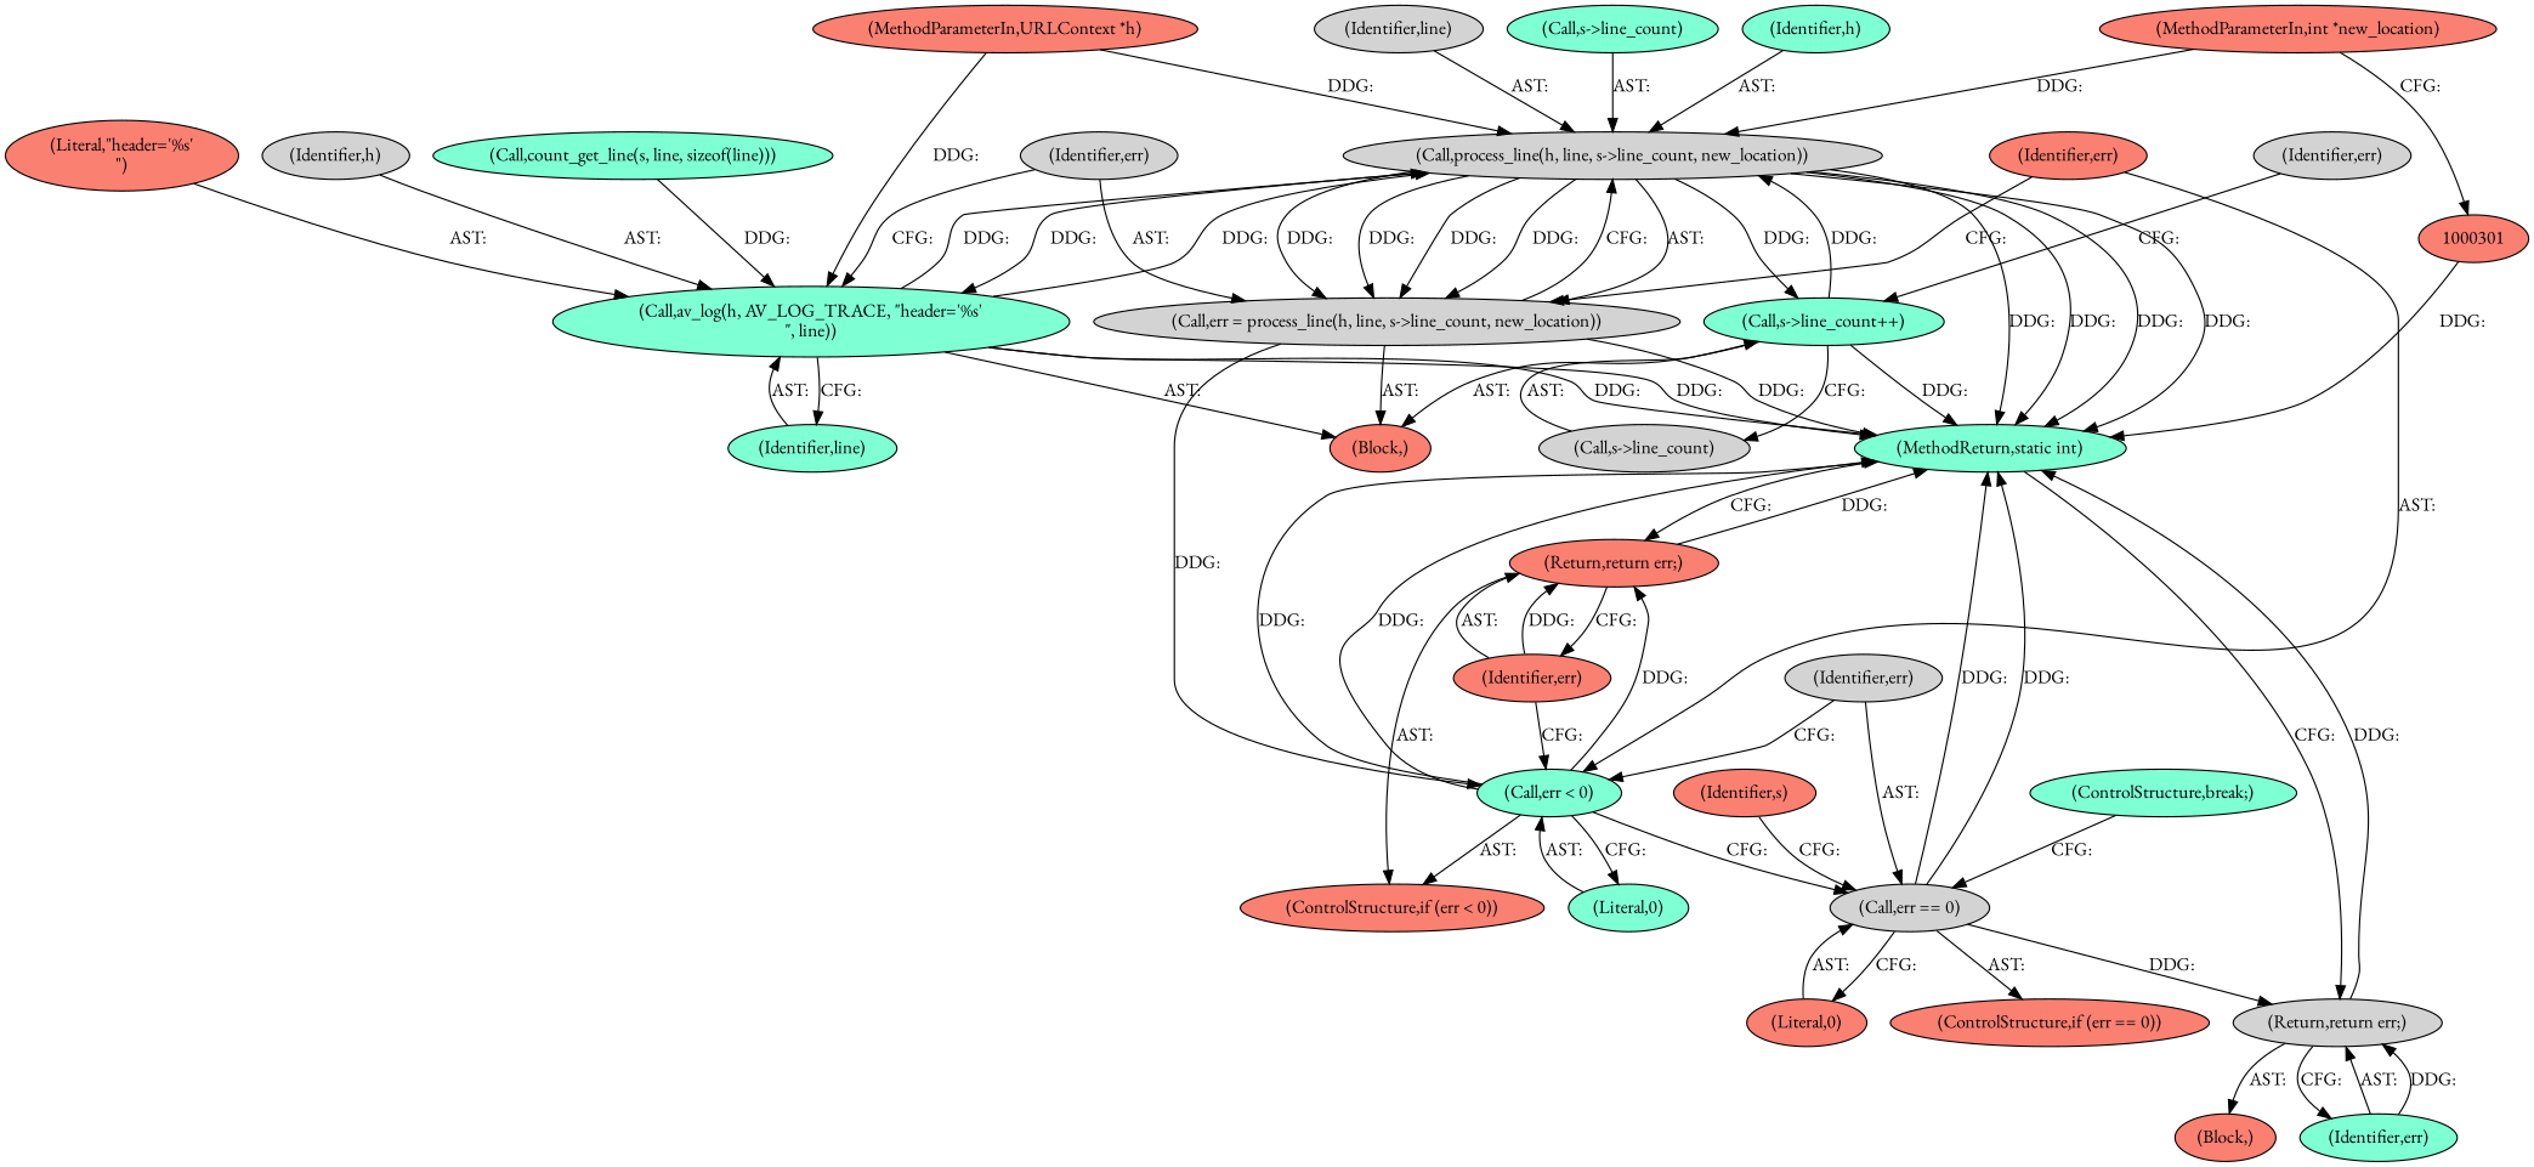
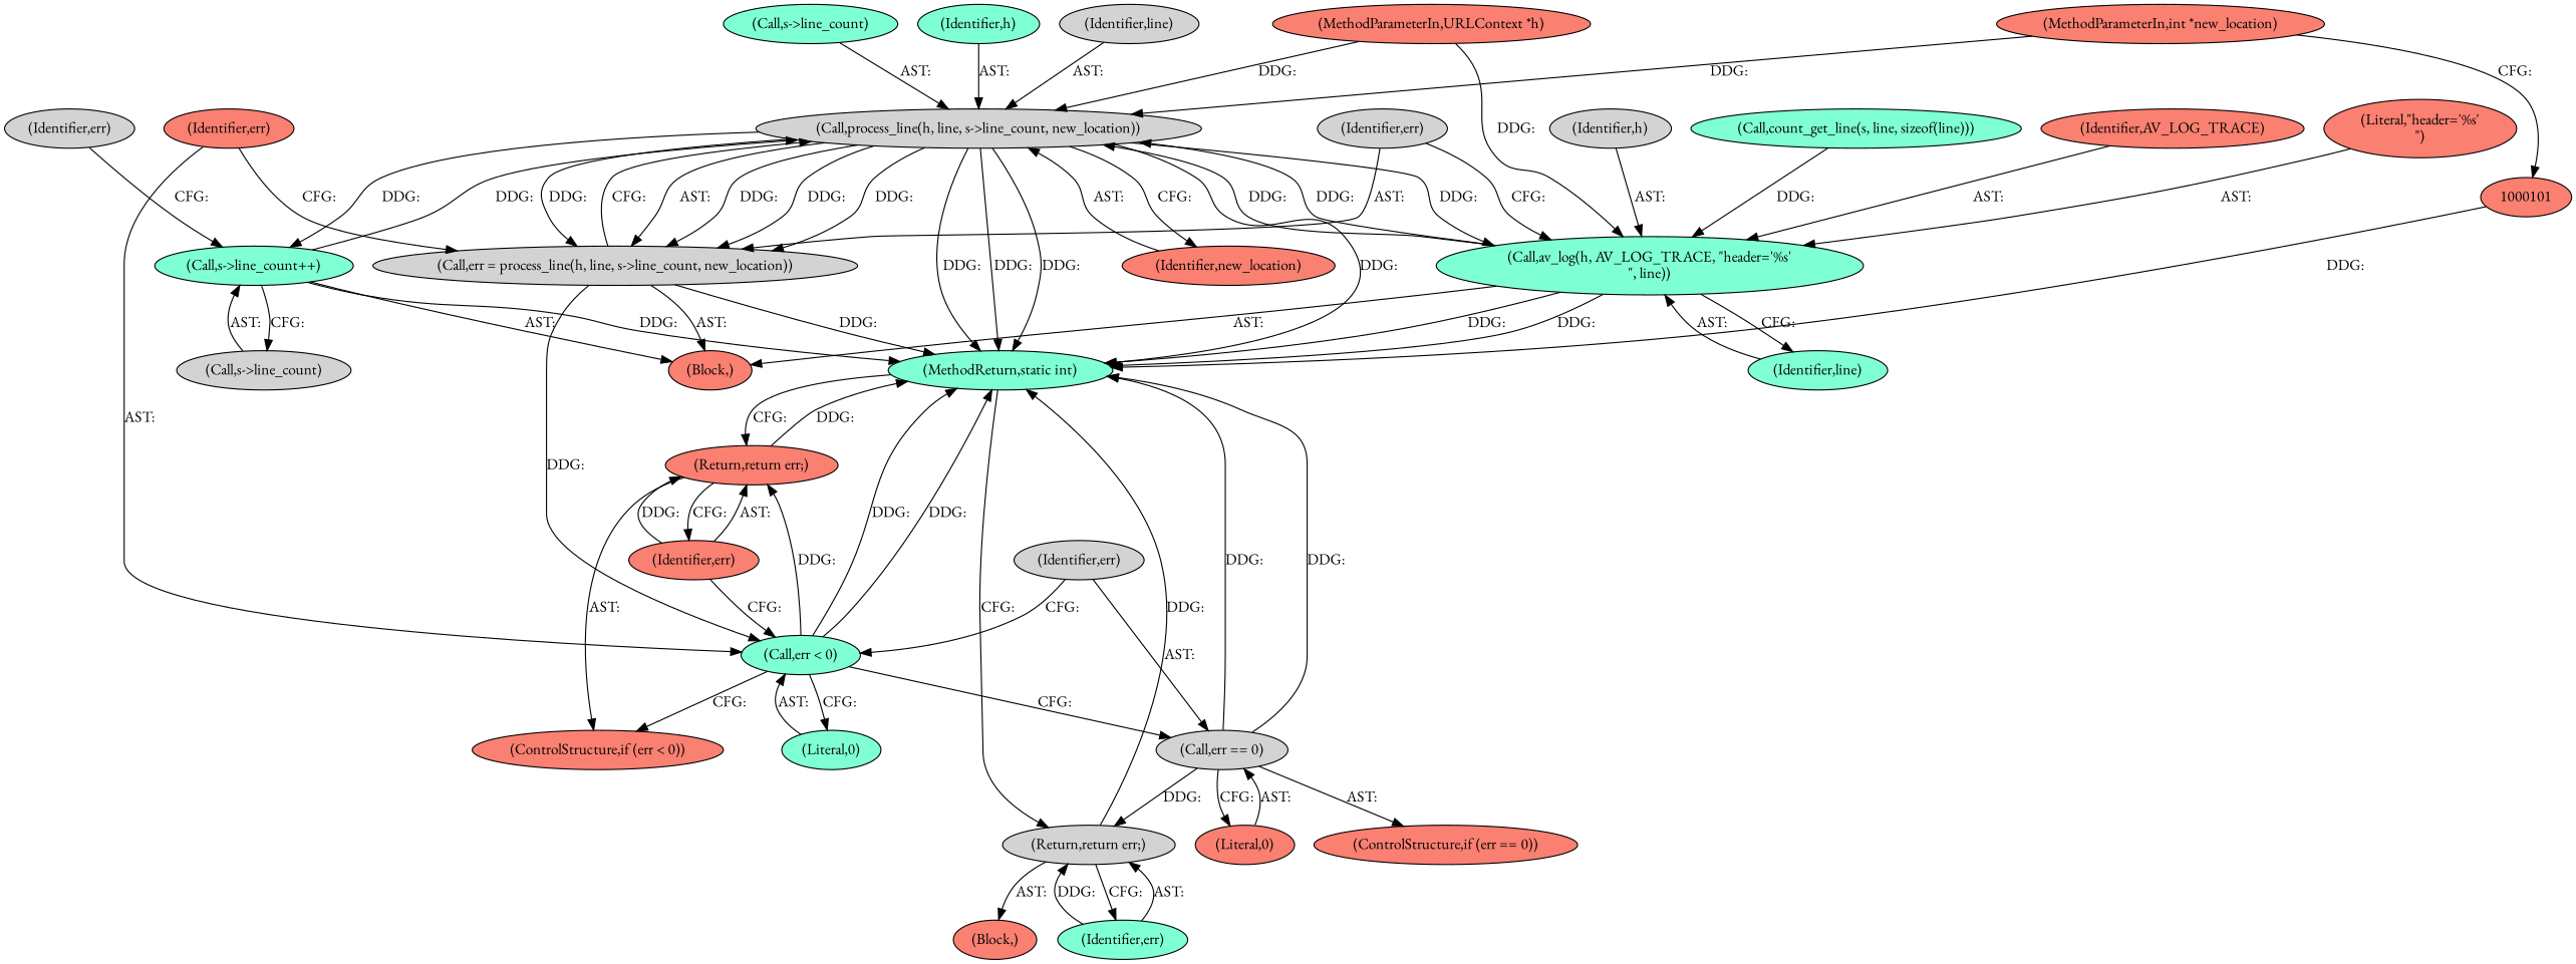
  digraph {
    fontname="EB Garamond"
    node [fillcolor=salmon fontname="EB Garamond" style=filled]
    edge [fontname="EB Garamond"]
    n1 [label="(MethodParameterIn,int *new_location)"]
    n2 [fillcolor=lightgrey label="(Call,process_line(h, line, s->line_count, new_location))"]
-   1000101 [label=1000301]
+   1000101
    n4 [fillcolor=aquamarine label="(MethodReturn,static int)"]
    n5 [fillcolor=aquamarine label="(Call,av_log(h, AV_LOG_TRACE, \"header='%s'\n\", line))"]
    n6 [fillcolor=lightgrey label="(Call,err = process_line(h, line, s->line_count, new_location))"]
    n7 [fillcolor=aquamarine label="(Call,s->line_count++)"]
+   n8 [label="(Identifier,new_location)"]
    n9 [label="(Return,return err;)"]
    n10 [fillcolor=lightgrey label="(Return,return err;)"]
    n11 [label="(Block,)"]
    n12 [fillcolor=aquamarine label="(Identifier,line)"]
    n13 [fillcolor=aquamarine label="(Call,err < 0)"]
    n14 [fillcolor=lightgrey label="(Call,s->line_count)"]
    n15 [fillcolor=lightgrey label="(Call,err == 0)"]
    n16 [fillcolor=aquamarine label="(Literal,0)"]
    n17 [label="(ControlStructure,if (err < 0))"]
    n18 [label="(Identifier,err)"]
    n19 [label="(Literal,0)"]
    n20 [label="(ControlStructure,if (err == 0))"]
    n21 [label="(Block,)"]
    n22 [fillcolor=aquamarine label="(Identifier,err)"]
    n23 [fillcolor=lightgrey label="(Identifier,err)"]
-   n24 [fillcolor=aquamarine label="(ControlStructure,break;)"]
    n25 [label="(Literal,\"header='%s'\n\")"]
-   n26 [label="(Identifier,s)"]
    n27 [label="(MethodParameterIn,URLContext *h)"]
    n28 [fillcolor=lightgrey label="(Identifier,h)"]
    n29 [fillcolor=lightgrey label="(Identifier,err)"]
    n30 [label="(Identifier,err)"]
    n31 [fillcolor=aquamarine label="(Call,count_get_line(s, line, sizeof(line)))"]
    n32 [fillcolor=lightgrey label="(Identifier,err)"]
    n33 [fillcolor=aquamarine label="(Call,s->line_count)"]
    n34 [fillcolor=aquamarine label="(Identifier,h)"]
    n35 [fillcolor=lightgrey label="(Identifier,line)"]
+   n36 [label="(Identifier,AV_LOG_TRACE)"]
    n1 -> n2 [label="DDG: "]
    n1 -> 1000101 [label="CFG: "]
    n2 -> n4 [label="DDG: "]
    n2 -> n4 [label="DDG: "]
    n2 -> n4 [label="DDG: "]
    n2 -> n4 [label="DDG: "]
    n2 -> n5 [label="DDG: "]
    n2 -> n6 [label="AST: "]
    n2 -> n6 [label="DDG: "]
    n2 -> n6 [label="DDG: "]
    n2 -> n6 [label="DDG: "]
    n2 -> n6 [label="DDG: "]
    n2 -> n7 [label="DDG: "]
+   n2 -> n8 [label="CFG: "]
    1000101 -> n4 [label="DDG: "]
    n4 -> n9 [label="CFG: "]
    n4 -> n10 [label="CFG: "]
    n5 -> n2 [label="DDG: "]
    n5 -> n2 [label="DDG: "]
    n5 -> n4 [label="DDG: "]
    n5 -> n4 [label="DDG: "]
    n5 -> n11 [label="AST: "]
    n5 -> n12 [label="CFG: "]
    n6 -> n2 [label="CFG: "]
    n6 -> n4 [label="DDG: "]
    n6 -> n11 [label="AST: "]
    n6 -> n13 [label="DDG: "]
    n7 -> n2 [label="DDG: "]
    n7 -> n4 [label="DDG: "]
    n7 -> n11 [label="AST: "]
    n7 -> n14 [label="CFG: "]
+   n8 -> n2 [label="AST: "]
    n9 -> n4 [label="DDG: "]
    n9 -> n17 [label="AST: "]
    n9 -> n18 [label="CFG: "]
    n10 -> n4 [label="DDG: "]
    n10 -> n21 [label="AST: "]
    n10 -> n22 [label="CFG: "]
    n12 -> n5 [label="AST: "]
    n13 -> n4 [label="DDG: "]
    n13 -> n4 [label="DDG: "]
    n13 -> n9 [label="DDG: "]
    n13 -> n15 [label="CFG: "]
    n13 -> n16 [label="CFG: "]
-   n13 -> n17 [label="AST: "]
+   n13 -> n17 [label="CFG: "]
    n14 -> n7 [label="AST: "]
    n15 -> n4 [label="DDG: "]
    n15 -> n4 [label="DDG: "]
    n15 -> n10 [label="DDG: "]
    n15 -> n19 [label="CFG: "]
    n15 -> n20 [label="AST: "]
    n16 -> n13 [label="AST: "]
    n18 -> n9 [label="AST: "]
    n18 -> n9 [label="DDG: "]
    n18 -> n13 [label="CFG: "]
    n19 -> n15 [label="AST: "]
    n22 -> n10 [label="AST: "]
    n22 -> n10 [label="DDG: "]
    n23 -> n7 [label="CFG: "]
-   n24 -> n15 [label="CFG: "]
    n25 -> n5 [label="AST: "]
-   n26 -> n15 [label="CFG: "]
    n27 -> n2 [label="DDG: "]
    n27 -> n5 [label="DDG: "]
    n28 -> n5 [label="AST: "]
    n29 -> n13 [label="CFG: "]
    n29 -> n15 [label="AST: "]
    n30 -> n6 [label="CFG: "]
    n30 -> n13 [label="AST: "]
    n31 -> n5 [label="DDG: "]
    n32 -> n5 [label="CFG: "]
    n32 -> n6 [label="AST: "]
    n33 -> n2 [label="AST: "]
    n34 -> n2 [label="AST: "]
    n35 -> n2 [label="AST: "]
+   n36 -> n5 [label="AST: "]
  }
